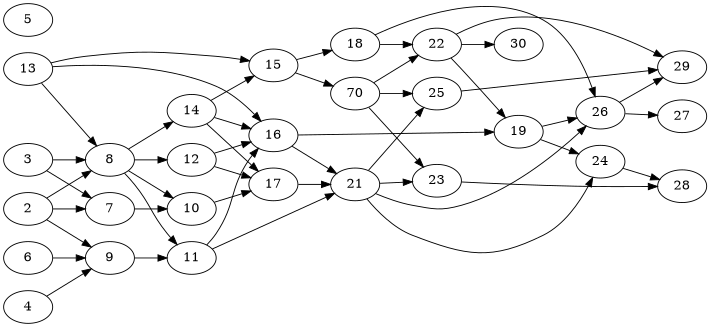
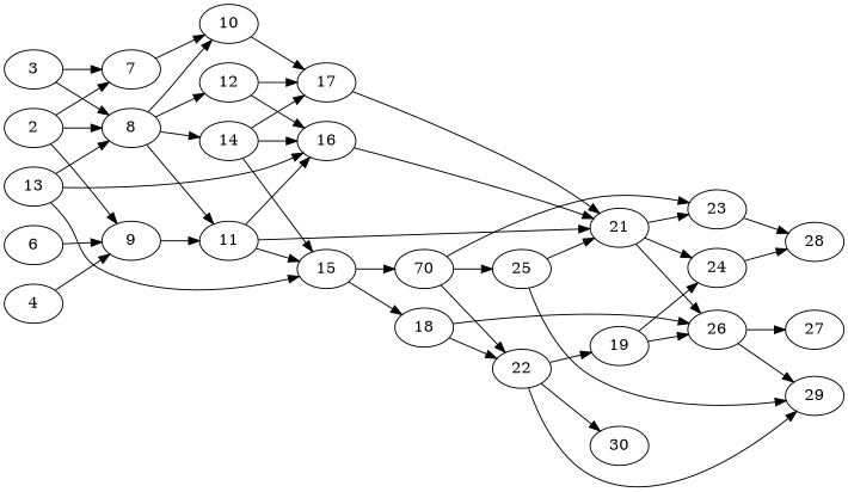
  digraph {
    rankdir=LR
    node [alpha=0.12]
    2 [alpha=0.14 expect_size=24924160]
    7 [alpha=0.15 expect_size=25008128]
    8 [expect_size=10944512]
    9 [alpha=0.05 expect_size=51820544]
    10 [alpha=0.19 expect_size=9646080]
    11 [alpha=0.17 expect_size=27196416]
    12 [expect_size=36263936]
    14 [alpha=0.07 expect_size=11756544]
    17 [alpha=0.15 expect_size=44702720]
    15 [alpha=0.19 expect_size=26257408]
    16 [alpha=0.03 expect_size=16109568]
    21 [alpha=0.17 expect_size=25801728]
    13 [alpha=0.03 expect_size=21403648]
    3 [alpha=0.16 expect_size=12530688]
    4 [alpha=0.06 expect_size=49491968]
-   5 [alpha=0.16 expect_size=24642560]
    6 [expect_size=36509696]
    18 [alpha=0.10 expect_size=34019328]
    n19 [expect_size=27164672 label=70]
    19 [alpha=0.06 expect_size=14320640]
    26 [alpha=0.04 expect_size=18104320]
    23 [alpha=0.08 expect_size=45247488]
    25 [alpha=0.07 expect_size=20060160]
    24 [alpha=0.03 expect_size=51513344]
    22 [alpha=0.11 expect_size=17910784]
    29 [alpha=0.05 expect_size=38403072]
    30 [alpha=0.15 expect_size=6033408]
    27 [alpha=0.10 expect_size=25566208]
    28 [alpha=0.18 expect_size=14352384]
    2 -> 7
    2 -> 8
    2 -> 9
    7 -> 10
    8 -> 10
    8 -> 11
    8 -> 12
    8 -> 14
    9 -> 11
    10 -> 17
+   11 -> 15
    11 -> 16
    11 -> 21
    12 -> 17
    12 -> 16
    14 -> 17
    14 -> 15
    14 -> 16
    17 -> 21
    15 -> 18
    15 -> n19
    16 -> 21
-   16 -> 19
    21 -> 26
    21 -> 23
-   21 -> 25
+   25 -> 21
    21 -> 24
    13 -> 8
    13 -> 15
    13 -> 16
    3 -> 7
    3 -> 8
    4 -> 9
    6 -> 9
    18 -> 26
    18 -> 22
    n19 -> 23
    n19 -> 25
    n19 -> 22
    19 -> 26
    19 -> 24
    26 -> 29
    26 -> 27
    23 -> 28
    25 -> 29
    24 -> 28
    22 -> 19
    22 -> 29
    22 -> 30
  }
